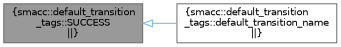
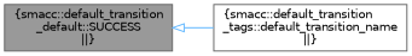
  digraph {
    rankdir=LR
    node [color=gray40 fontname=Helvetica fontsize=10 shape=box style=filled]
-   n1 [fillcolor=grey60 fontcolor=black height=0.2 label="{smacc::default_transition\l_tags::SUCCESS\n||}" width=0.4]
+   n1 [fillcolor=grey60 fontcolor=black height=0.2 label="{smacc::default_transition\l_default::SUCCESS\n||}" width=0.4]
    n2 [fillcolor=white height=0.2 label="{smacc::default_transition\l_tags::default_transition_name\n||}" width=0.4]
    n1 -> n2 [arrowtail=onormal color=steelblue1 dir=back fontname=Helvetica fontsize=10 labelfontname=Helvetica labelfontsize=10 style=solid]
  }
